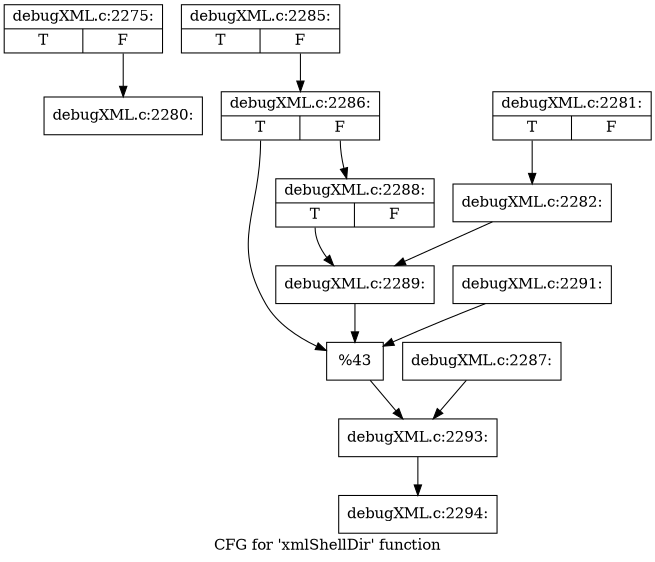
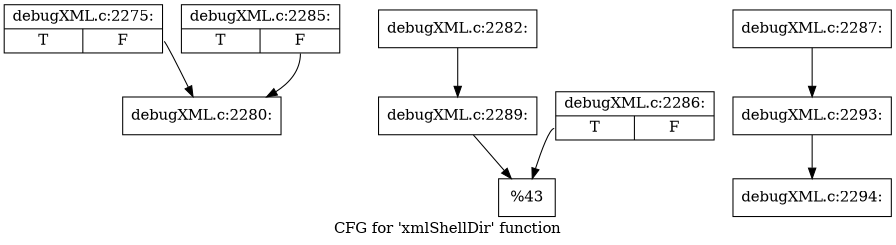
  digraph {
    label="CFG for 'xmlShellDir' function"
    node [shape=record]
    n1 [label="{debugXML.c:2275:|{<s0>T|<s1>F}}"]
    n2 [label="{debugXML.c:2280:}"]
-   n3 [label="{debugXML.c:2281:|{<s0>T|<s1>F}}"]
    n4 [label="{debugXML.c:2282:}"]
    n5 [label="{debugXML.c:2289:}"]
    n6 [label="{debugXML.c:2285:|{<s0>T|<s1>F}}"]
    n7 [label="{debugXML.c:2286:|{<s0>T|<s1>F}}"]
    n8 [label="{debugXML.c:2294:}"]
    n9 [label="{debugXML.c:2287:}"]
    n10 [label="{debugXML.c:2293:}"]
-   n11 [label="{debugXML.c:2288:|{<s0>T|<s1>F}}"]
    n12 [label="{%43}"]
-   n13 [label="{debugXML.c:2291:}"]
    n1 -> n2 [tailport=s1]
-   n3 -> n4 [tailport=s0]
    n4 -> n5
    n5 -> n12
-   n6 -> n7 [tailport=s1]
-   n7 -> n11 [tailport=s1]
+   n6 -> n2 [tailport=s1]
    n7 -> n12 [tailport=s0]
    n9 -> n10
    n10 -> n8
-   n11 -> n5 [tailport=s0]
-   n12 -> n10
-   n13 -> n12
  }
